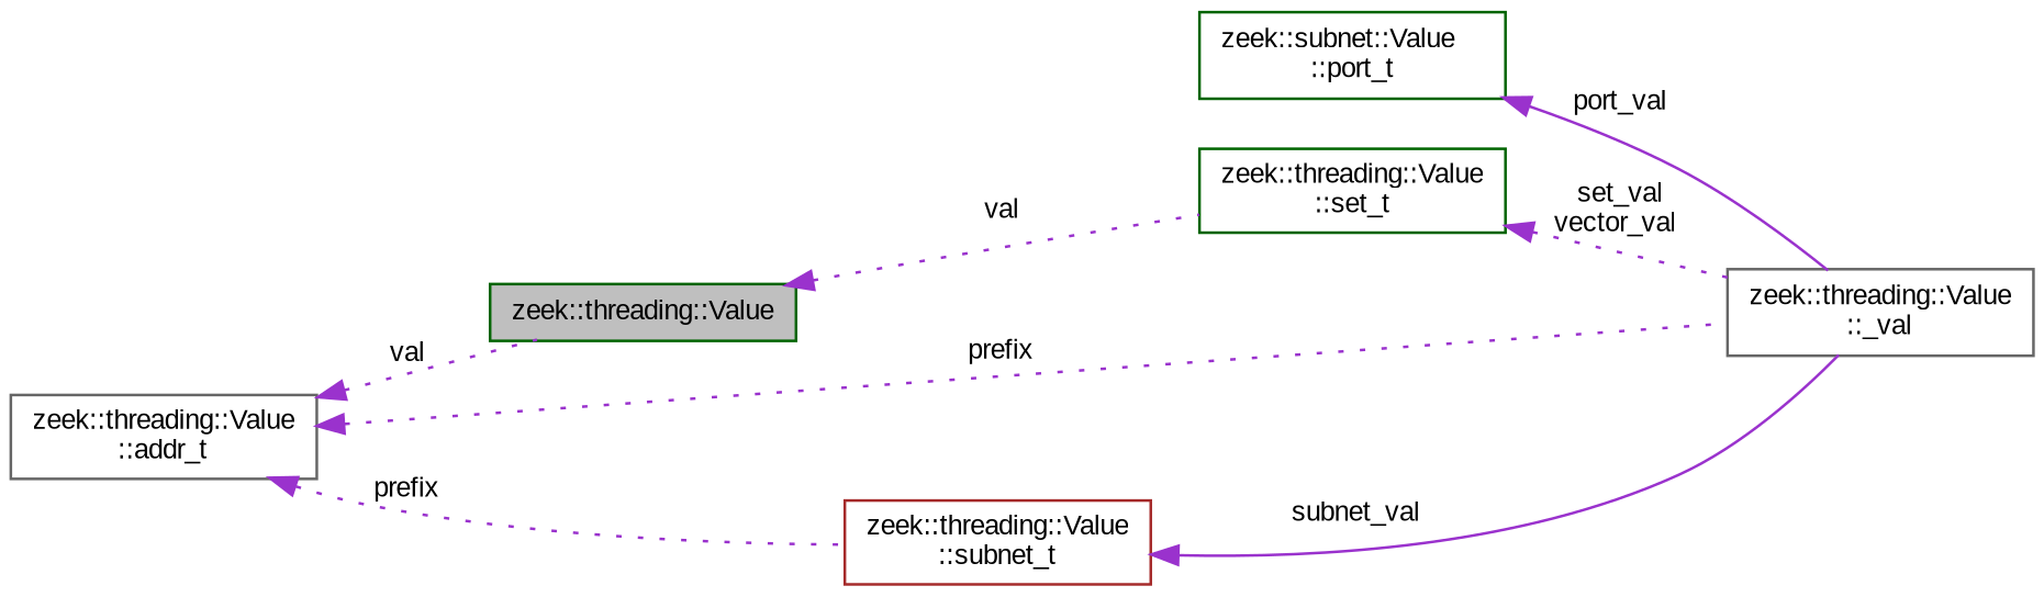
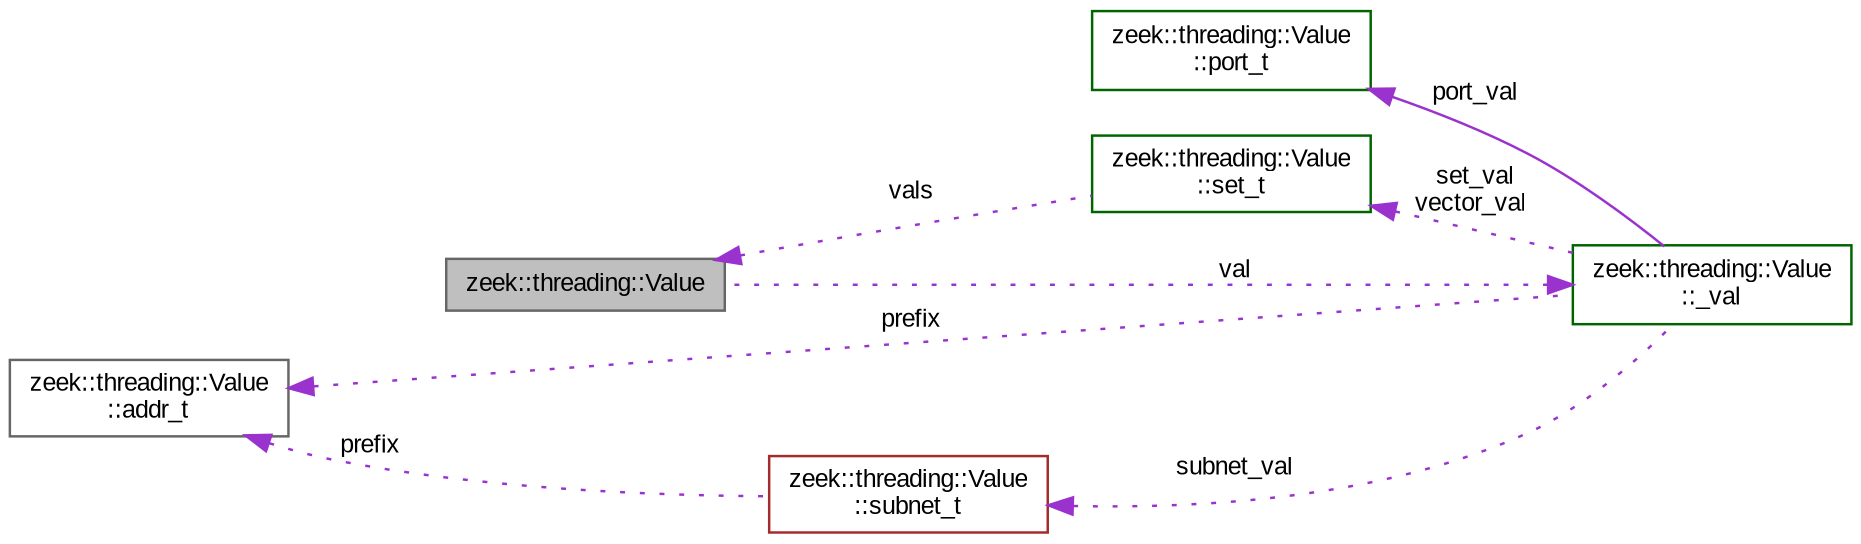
  digraph {
    fontname="Liberation Sans"
    rankdir=LR
    node [color=darkgreen fillcolor=white fontname="Liberation Sans" fontsize=10 shape=record style=filled]
    edge [color=darkorchid3 dir=back fontname="Liberation Sans" fontsize=10 labelfontname=Helvetica labelfontsize=10 style=dotted]
-   n1 [fillcolor=grey75 fontcolor=black height=0.2 label="zeek::threading::Value" width=0.4]
+   n1 [color=gray40 fillcolor=grey75 fontcolor=black height=0.2 label="zeek::threading::Value" width=0.4]
    n2 [height=0.2 label="zeek::threading::Value\l::set_t" width=0.4]
-   n3 [color=gray40 height=0.2 label="zeek::threading::Value\l::_val" width=0.4]
-   n4 [height=0.2 label="zeek::subnet::Value\l::port_t" width=0.4]
+   n3 [height=0.2 label="zeek::threading::Value\l::_val" width=0.4]
+   n4 [height=0.2 label="zeek::threading::Value\l::port_t" width=0.4]
    n5 [color=gray40 height=0.2 label="zeek::threading::Value\l::addr_t" width=0.4]
    n6 [color=brown height=0.2 label="zeek::threading::Value\l::subnet_t" width=0.4]
-   n1 -> n2 [label=" val"]
+   n1 -> n2 [label=" vals"]
    n2 -> n3 [label=" set_val\nvector_val"]
-   n5 -> n1 [label=" val"]
+   n3 -> n1 [label=" val"]
    n4 -> n3 [label=" port_val" style=solid]
    n5 -> n3 [label=" prefix"]
    n5 -> n6 [label=" prefix"]
-   n6 -> n3 [label=" subnet_val" style=solid]
+   n6 -> n3 [label=" subnet_val"]
  }
